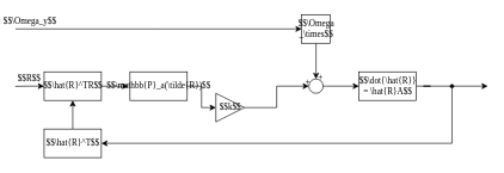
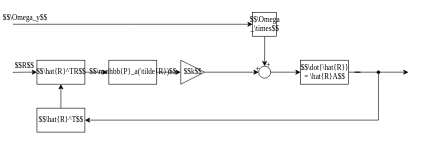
  <mxCell id="0" />
  <mxCell id="1" parent="0" />
  <mxCell id="2" style="edgeStyle=orthogonalEdgeStyle;rounded=0;orthogonalLoop=1;jettySize=auto;html=1;exitX=0.5;exitY=1;exitDx=0;exitDy=0;endArrow=classic;endFill=1;fontFamily=roman;fontSize=12;" edge="1" parent="1" source="4" target="23"><mxGeometry relative="1" as="geometry" /></mxCell>
  <mxCell id="3" style="edgeStyle=orthogonalEdgeStyle;rounded=0;orthogonalLoop=1;jettySize=auto;html=1;exitX=0;exitY=0.5;exitDx=0;exitDy=0;endArrow=none;endFill=0;fontFamily=roman;fontSize=12;startArrow=classic;startFill=1;" edge="1" parent="1" source="4"><mxGeometry relative="1" as="geometry"><mxPoint x="20.5" y="40" as="targetPoint" /></mxGeometry></mxCell>
  <mxCell id="4" value="$$\Omega _\times$$" style="rounded=0;whiteSpace=wrap;html=1;glass=0;strokeColor=#000000;fillColor=#ffffff;shadow=0;fontSize=12;points=[[0,0.5],[0.5,0],[0.5,1],[1,0.5]];fontFamily=roman;" parent="1" vertex="1"><mxGeometry x="420.5" y="20" width="40" height="40" as="geometry" /></mxCell>
  <mxCell id="5" style="edgeStyle=orthogonalEdgeStyle;rounded=0;orthogonalLoop=1;jettySize=auto;html=1;exitX=1;exitY=0.5;exitDx=0;exitDy=0;entryX=0.5;entryY=0.438;entryDx=0;entryDy=0;entryPerimeter=0;fontFamily=roman;fontSize=12;endArrow=none;endFill=0;" parent="1" source="6" target="24" edge="1"><mxGeometry relative="1" as="geometry" /></mxCell>
  <mxCell id="6" value="$$\dot{\hat{R}} = \hat{R}A$$" style="rounded=0;whiteSpace=wrap;html=1;glass=0;strokeColor=#000000;fillColor=#ffffff;shadow=0;fontSize=12;points=[[0,0.5],[0.5,0],[0.5,1],[1,0.5]];fontFamily=roman;" parent="1" vertex="1"><mxGeometry x="500.5" y="100" width="80" height="40" as="geometry" /></mxCell>
  <mxCell id="7" style="edgeStyle=orthogonalEdgeStyle;rounded=0;orthogonalLoop=1;jettySize=auto;html=1;exitX=1;exitY=0.5;exitDx=0;exitDy=0;endArrow=classic;endFill=1;fontFamily=roman;fontSize=12;" edge="1" parent="1" source="8" target="23"><mxGeometry relative="1" as="geometry" /></mxCell>
- <mxCell id="8" value="$$k$$" style="triangle;whiteSpace=wrap;html=1;points=[[0,0.5], [1,0.5]];fontFamily=roman;fontSize=12;" parent="1" vertex="1"><mxGeometry x="300.5" y="130" width="40" height="40" as="geometry" /></mxCell>
+ <mxCell id="8" value="$$k$$" style="triangle;whiteSpace=wrap;html=1;points=[[0,0.5], [1,0.5]];fontFamily=roman;fontSize=12;" parent="1" vertex="1"><mxGeometry x="300.5" y="100" width="40" height="40" as="geometry" /></mxCell>
  <mxCell id="9" style="edgeStyle=orthogonalEdgeStyle;rounded=0;orthogonalLoop=1;jettySize=auto;html=1;exitX=1;exitY=0.5;exitDx=0;exitDy=0;entryX=0;entryY=0.5;entryDx=0;entryDy=0;endArrow=classic;endFill=1;fontFamily=roman;fontSize=12;" edge="1" parent="1" source="10" target="8"><mxGeometry relative="1" as="geometry" /></mxCell>
  <mxCell id="10" value="$$\mathbb{P}_a(\tilde{R})$$" style="rounded=0;whiteSpace=wrap;html=1;glass=0;strokeColor=#000000;fillColor=#ffffff;shadow=0;fontSize=12;points=[[0,0.5],[0.5,0],[0.5,1],[1,0.5]];fontFamily=roman;" parent="1" vertex="1"><mxGeometry x="180.5" y="100" width="80" height="40" as="geometry" /></mxCell>
  <mxCell id="11" style="edgeStyle=orthogonalEdgeStyle;rounded=0;orthogonalLoop=1;jettySize=auto;html=1;exitX=1;exitY=0.5;exitDx=0;exitDy=0;entryX=-0.03;entryY=0.5;entryDx=0;entryDy=0;entryPerimeter=0;endArrow=classic;endFill=1;fontFamily=roman;fontSize=12;" edge="1" parent="1" source="13" target="10"><mxGeometry relative="1" as="geometry" /></mxCell>
  <mxCell id="12" style="edgeStyle=orthogonalEdgeStyle;rounded=0;orthogonalLoop=1;jettySize=auto;html=1;exitX=0;exitY=0.5;exitDx=0;exitDy=0;startArrow=classic;startFill=1;endArrow=none;endFill=0;fontFamily=roman;fontSize=12;" edge="1" parent="1" source="13"><mxGeometry relative="1" as="geometry"><mxPoint x="20.19" y="120.31" as="targetPoint" /></mxGeometry></mxCell>
  <mxCell id="13" value="$$\hat{R}^TR$$" style="rounded=0;whiteSpace=wrap;html=1;glass=0;strokeColor=#000000;fillColor=#ffffff;shadow=0;fontSize=12;points=[[0,0.5],[0.5,0],[0.5,1],[1,0.5]];fontFamily=roman;" parent="1" vertex="1"><mxGeometry x="60.5" y="100" width="80" height="40" as="geometry" /></mxCell>
  <mxCell id="14" style="edgeStyle=orthogonalEdgeStyle;rounded=0;orthogonalLoop=1;jettySize=auto;html=1;exitX=0.5;exitY=0;exitDx=0;exitDy=0;entryX=0.5;entryY=1;entryDx=0;entryDy=0;fontFamily=roman;fontSize=12;" parent="1" source="15" target="13" edge="1"><mxGeometry relative="1" as="geometry" /></mxCell>
  <mxCell id="15" value="$$\hat{R}^T$$" style="rounded=0;whiteSpace=wrap;html=1;glass=0;strokeColor=#000000;fillColor=#ffffff;shadow=0;fontSize=12;points=[[0,0.5],[0.5,0],[0.5,1],[1,0.5]];fontFamily=roman;" parent="1" vertex="1"><mxGeometry x="60.5" y="180" width="80" height="40" as="geometry" /></mxCell>
  <mxCell id="16" style="edgeStyle=orthogonalEdgeStyle;rounded=0;orthogonalLoop=1;jettySize=auto;html=1;exitX=0.438;exitY=0.5;exitDx=0;exitDy=0;exitPerimeter=0;entryX=1;entryY=0.5;entryDx=0;entryDy=0;fontFamily=roman;fontSize=12;" parent="1" source="24" target="15" edge="1"><mxGeometry relative="1" as="geometry"><Array as="points"><mxPoint x="630.5" y="200" /></Array></mxGeometry></mxCell>
  <mxCell id="17" style="edgeStyle=orthogonalEdgeStyle;rounded=0;orthogonalLoop=1;jettySize=auto;html=1;exitX=0.5;exitY=0.562;exitDx=0;exitDy=0;exitPerimeter=0;fontFamily=roman;fontSize=12;" parent="1" source="24" edge="1"><mxGeometry relative="1" as="geometry"><mxPoint x="680.5" y="120" as="targetPoint" /></mxGeometry></mxCell>
  <mxCell id="18" value="" style="group" parent="1" vertex="1" connectable="0"><mxGeometry x="420.5" y="100" width="40" height="40" as="geometry" /></mxCell>
  <mxCell id="19" value="" style="group;shadow=0;fillColor=none;fontSize=12;align=center;html=1;fontFamily=roman;" parent="18" vertex="1" connectable="0"><mxGeometry width="40" height="40" as="geometry" /></mxCell>
  <mxCell id="20" value="+" style="text;html=1;strokeColor=none;fillColor=none;align=center;verticalAlign=middle;whiteSpace=wrap;rounded=0;shadow=0;fontSize=12;spacingTop=-24;spacing=0;spacingLeft=12;spacingRight=0;points=[];horizontal=1;rotation=0;direction=south;fontFamily=roman;" parent="19" vertex="1"><mxGeometry width="40" height="40" as="geometry" /></mxCell>
  <mxCell id="21" value="" style="shape=stencil(dZFhDsIgDIVPw3+EE5jp7sFYlWYECKDT21vG/DG2JYTk9Ssvr4XJLhkVgAlumLwxIS6c0016brRKAXSuxbeKqAYLlaQc/QQzjnn1QGcgYi5U3hm/Uk85stPeOTJB71JDmOjP4aD09Iz+5cYN+OMHWlszkMthB1iLIZUpPzXhOtN3o9qJm430+8gnwSiSj3AI6NGOLdX6DUvhBw==);whiteSpace=wrap;html=1;fontFamily=roman;fontSize=12;" parent="19" vertex="1"><mxGeometry width="40" height="40" as="geometry" /></mxCell>
  <mxCell id="22" value="+" style="text;html=1;strokeColor=none;fillColor=none;align=center;verticalAlign=middle;whiteSpace=wrap;rounded=0;shadow=0;fontSize=12;spacingTop=-12;spacing=0;spacingLeft=-24;spacingRight=0;points=[];horizontal=1;rotation=0;fontFamily=roman;" parent="19" vertex="1"><mxGeometry width="40" height="40" as="geometry" /></mxCell>
  <mxCell id="23" value="" style="ellipse;whiteSpace=wrap;html=1;aspect=fixed;shadow=0;fillColor=none;fontSize=12;points=[[0.5,0],[0.5,1],[0,0.5],[1,0.5]];fontFamily=roman;" parent="18" vertex="1"><mxGeometry x="10" y="10" width="20" height="20" as="geometry" /></mxCell>
  <mxCell id="24" value="" style="shape=stencil(tZJbDsIgEEVXw6/BYu23Qd0HtlMhIjSAVncvLWgftokmmhCSewfOXB6IUMtZBSjBHJEtSpIV9pOX9VAyW0HugndlRrCDhFCxzugT1KJwkSAUByNcUyU7hDd+TTMIzbVSHiK0soNKr+5hTCi/F98CDC9WJEtDp/vTirrybc7gwES/dfdfoNN18jf0mPtq9XN0d0EfoAn1ztxDEFpqA0ejL6qYDFQKKcN7z0UGKUVlocu7zEaBOyN+sah4X03D59u3x3oL37rhf7fGAw==);whiteSpace=wrap;html=1;direction=north;aspect=fixed;fillColor=#050505;strokeColor=#050505;gradientColor=none;" vertex="1" parent="1"><mxGeometry x="610.5" y="100" width="40" height="40" as="geometry" /></mxCell>
  <mxCell id="25" style="edgeStyle=orthogonalEdgeStyle;rounded=0;orthogonalLoop=1;jettySize=auto;html=1;exitX=1;exitY=0.5;exitDx=0;exitDy=0;entryX=0;entryY=0.5;entryDx=0;entryDy=0;startArrow=none;startFill=0;endArrow=classic;endFill=1;fontFamily=roman;fontSize=12;" edge="1" parent="1" source="23" target="6"><mxGeometry relative="1" as="geometry" /></mxCell>
  <mxCell id="26" value="$$\Omega_y$$" style="text;html=1;strokeColor=none;fillColor=none;align=center;verticalAlign=middle;whiteSpace=wrap;rounded=0;shadow=0;fontSize=12;fontColor=#000000;points=[];fontFamily=roman;" vertex="1" parent="1"><mxGeometry x="20.5" y="20" width="40" height="20" as="geometry" /></mxCell>
  <mxCell id="27" value="$$R$$" style="text;html=1;strokeColor=none;fillColor=none;align=center;verticalAlign=middle;whiteSpace=wrap;rounded=0;shadow=0;fontSize=12;fontColor=#000000;points=[];fontFamily=roman;" vertex="1" parent="1"><mxGeometry x="20" y="100" width="40" height="20" as="geometry" /></mxCell>
